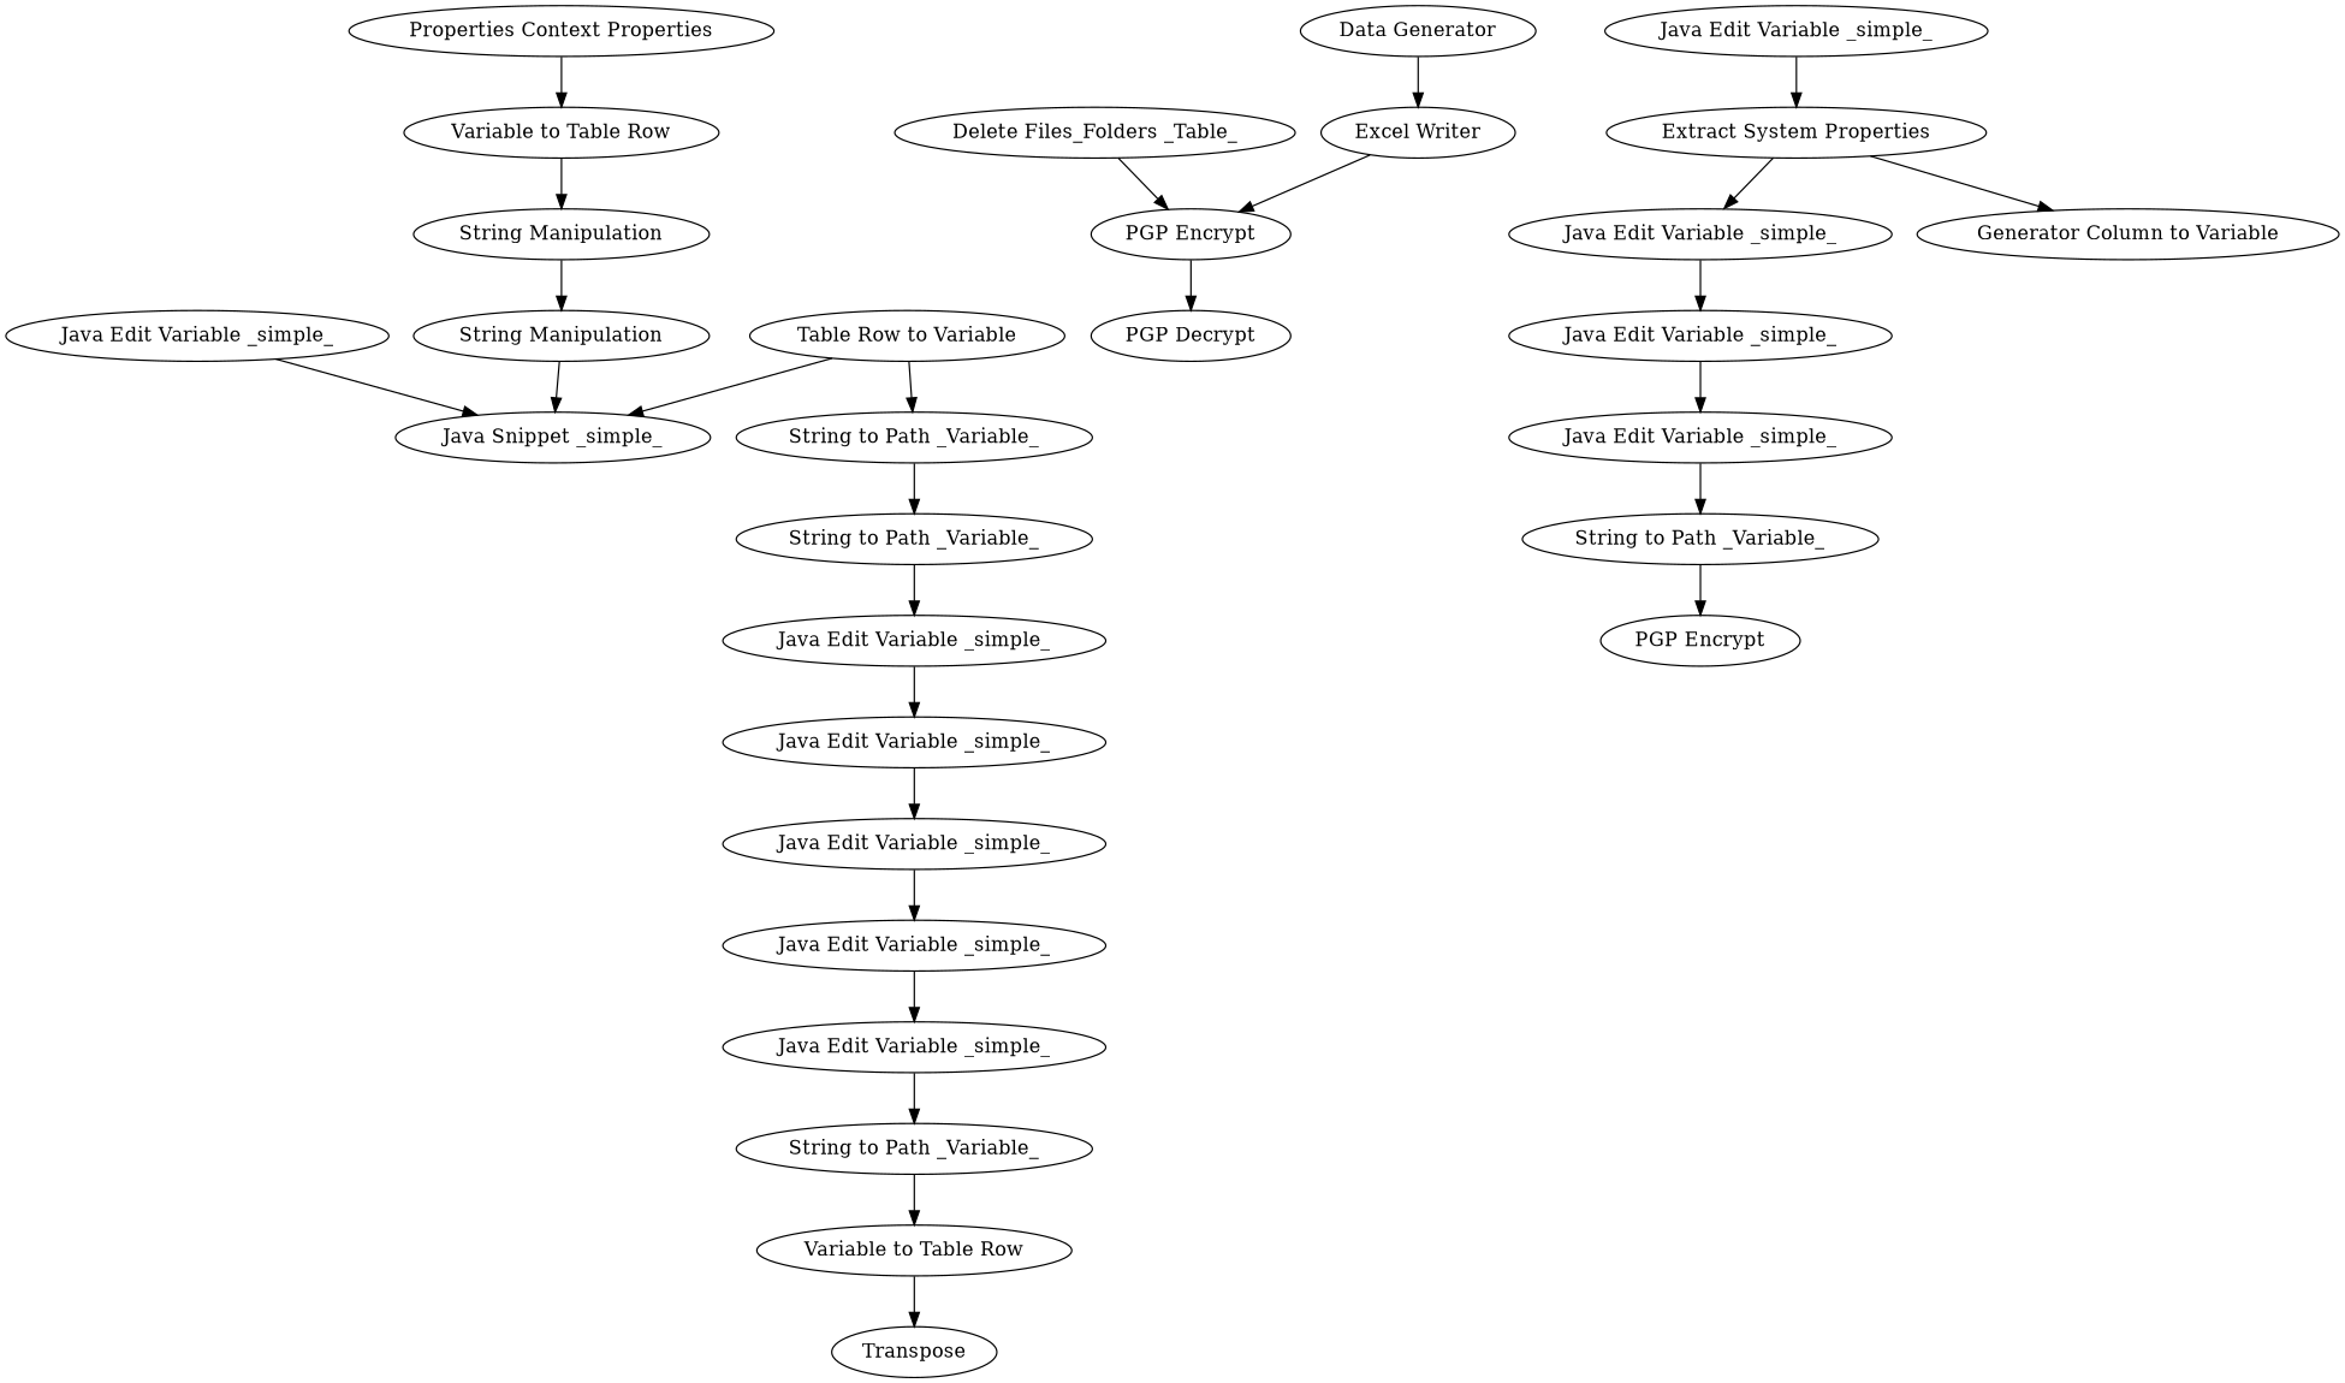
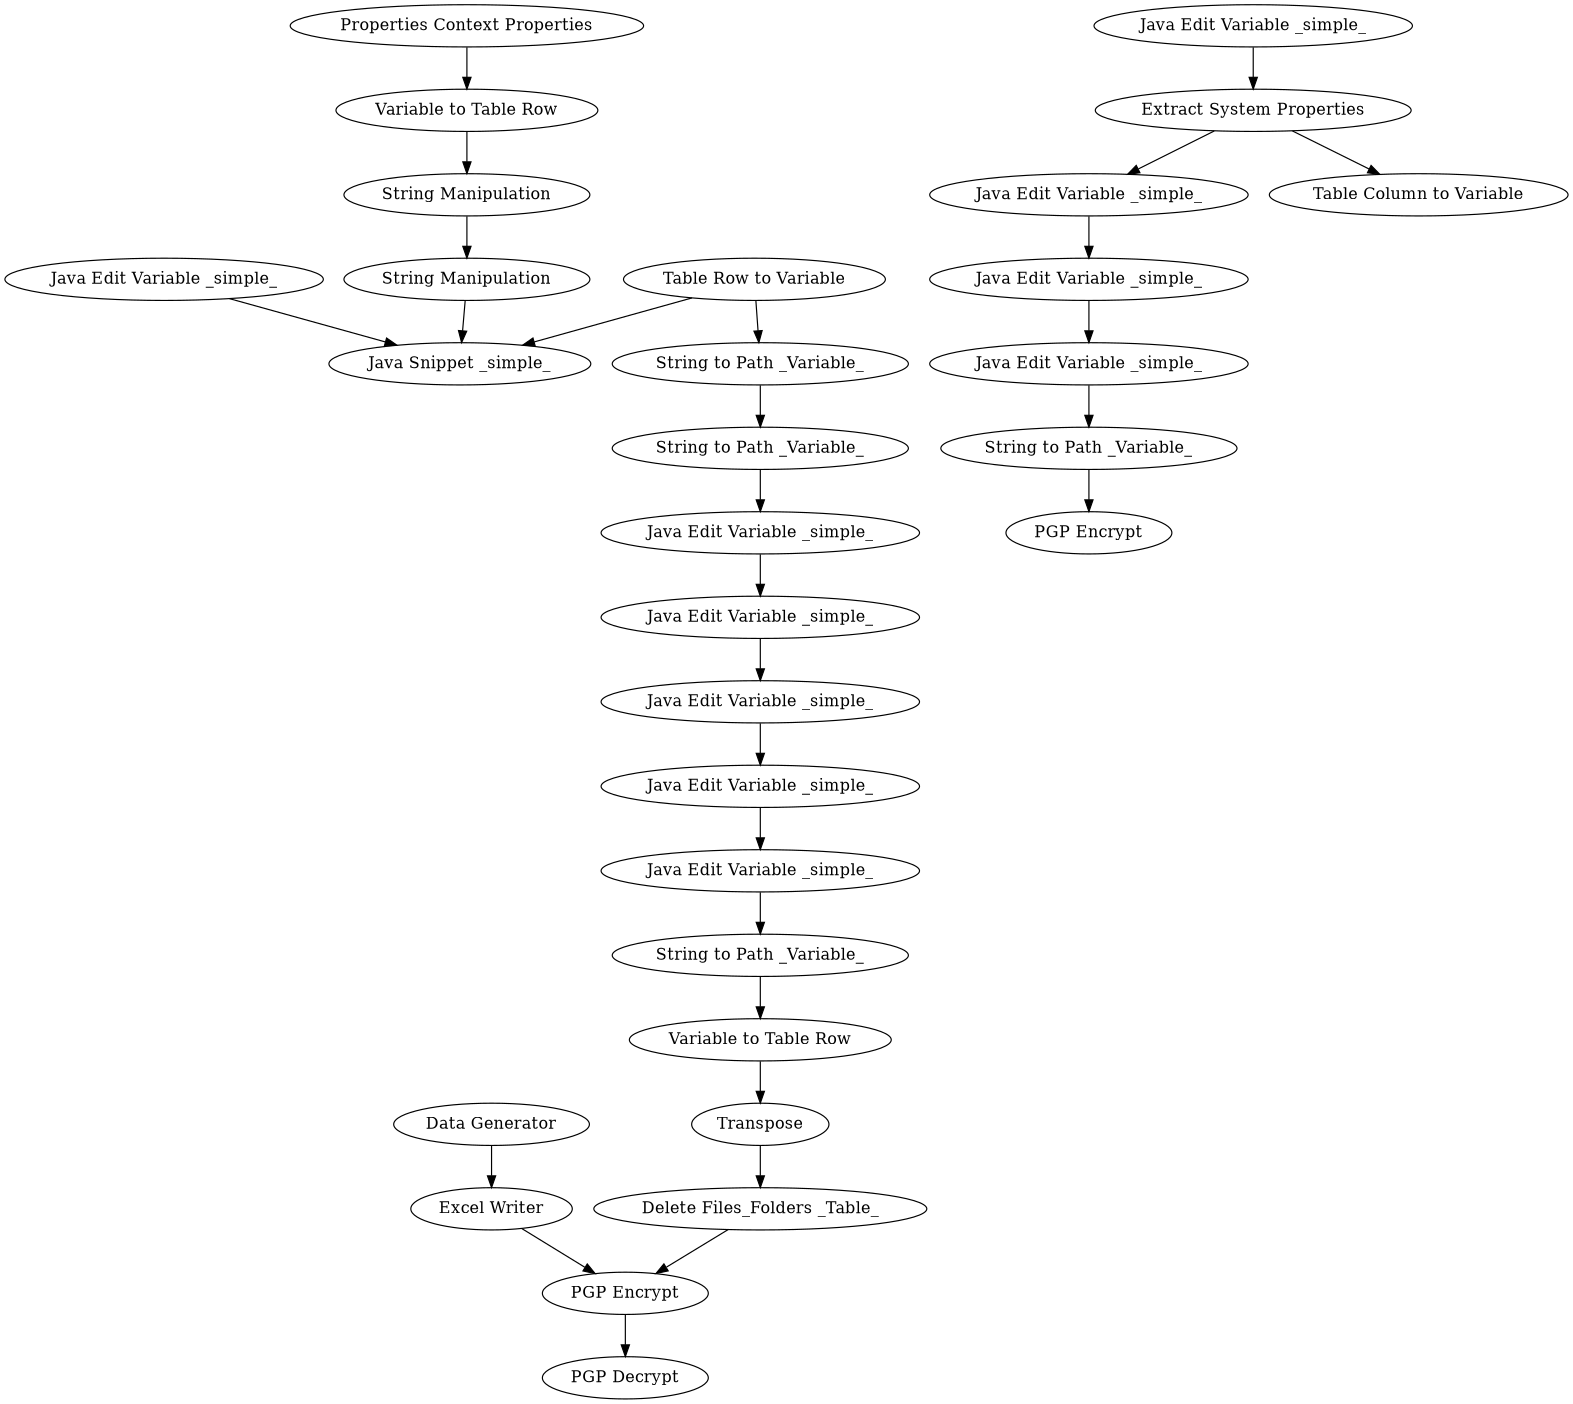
  digraph {
    rankdir=TB
    n1 [label="Variable to Table Row"]
    n2 [label=Transpose]
    n3 [label="Delete Files_Folders _Table_"]
    n4 [label="PGP Encrypt"]
    n5 [label="Extract System Properties"]
    n6 [label="Java Edit Variable _simple_"]
-   n7 [label="Generator Column to Variable"]
+   n7 [label="Table Column to Variable"]
    n8 [label="Java Edit Variable _simple_"]
    n9 [label="Java Edit Variable _simple_"]
    n10 [label="PGP Decrypt"]
    n11 [label="String to Path _Variable_"]
    n12 [label="String to Path _Variable_"]
    n13 [label="Java Edit Variable _simple_"]
    n14 [label="Java Edit Variable _simple_"]
    n15 [label="Java Edit Variable _simple_"]
    n16 [label="PGP Encrypt"]
    n17 [label="Java Edit Variable _simple_"]
    n18 [label="Java Edit Variable _simple_"]
    n19 [label="String to Path _Variable_"]
    n20 [label="Excel Writer"]
    n21 [label="Java Edit Variable _simple_"]
    n22 [label="Java Snippet _simple_"]
    n23 [label="Table Row to Variable"]
    n24 [label="String to Path _Variable_"]
    n25 [label="Variable to Table Row"]
    n26 [label="String Manipulation"]
    n27 [label="String Manipulation"]
    n28 [label="Properties Context Properties"]
    n29 [label="Java Edit Variable _simple_"]
    n30 [label="Data Generator"]
    n1 -> n2
+   n2 -> n3
    n3 -> n4
    n4 -> n10
    n5 -> n6
    n5 -> n7
    n6 -> n8
    n8 -> n9
    n9 -> n11
    n11 -> n16
    n12 -> n13
    n13 -> n14
    n14 -> n15
    n15 -> n17
    n17 -> n18
    n18 -> n19
    n19 -> n1
    n20 -> n4
    n21 -> n22
    n23 -> n22
    n23 -> n24
    n24 -> n12
    n25 -> n26
    n26 -> n27
    n27 -> n22
    n28 -> n25
    n29 -> n5
    n30 -> n20
  }
